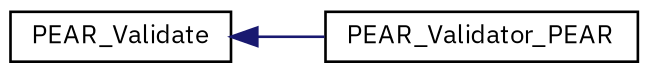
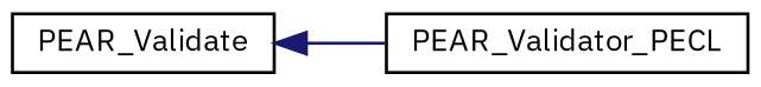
  digraph {
    rankdir=LR
    fontname="IBM Plex Sans"
    node [color=black fillcolor=white fontname="IBM Plex Sans" fontsize=10 shape=record style=filled]
    n1 [height=0.2 label=PEAR_Validate width=0.4]
-   n2 [height=0.2 label=PEAR_Validator_PEAR width=0.4]
+   n2 [height=0.2 label=PEAR_Validator_PECL width=0.4]
    n1 -> n2 [color=midnightblue dir=back fontname="IBM Plex Sans" fontsize=10 labelfontname=Helvetica labelfontsize=10 style=solid]
  }
